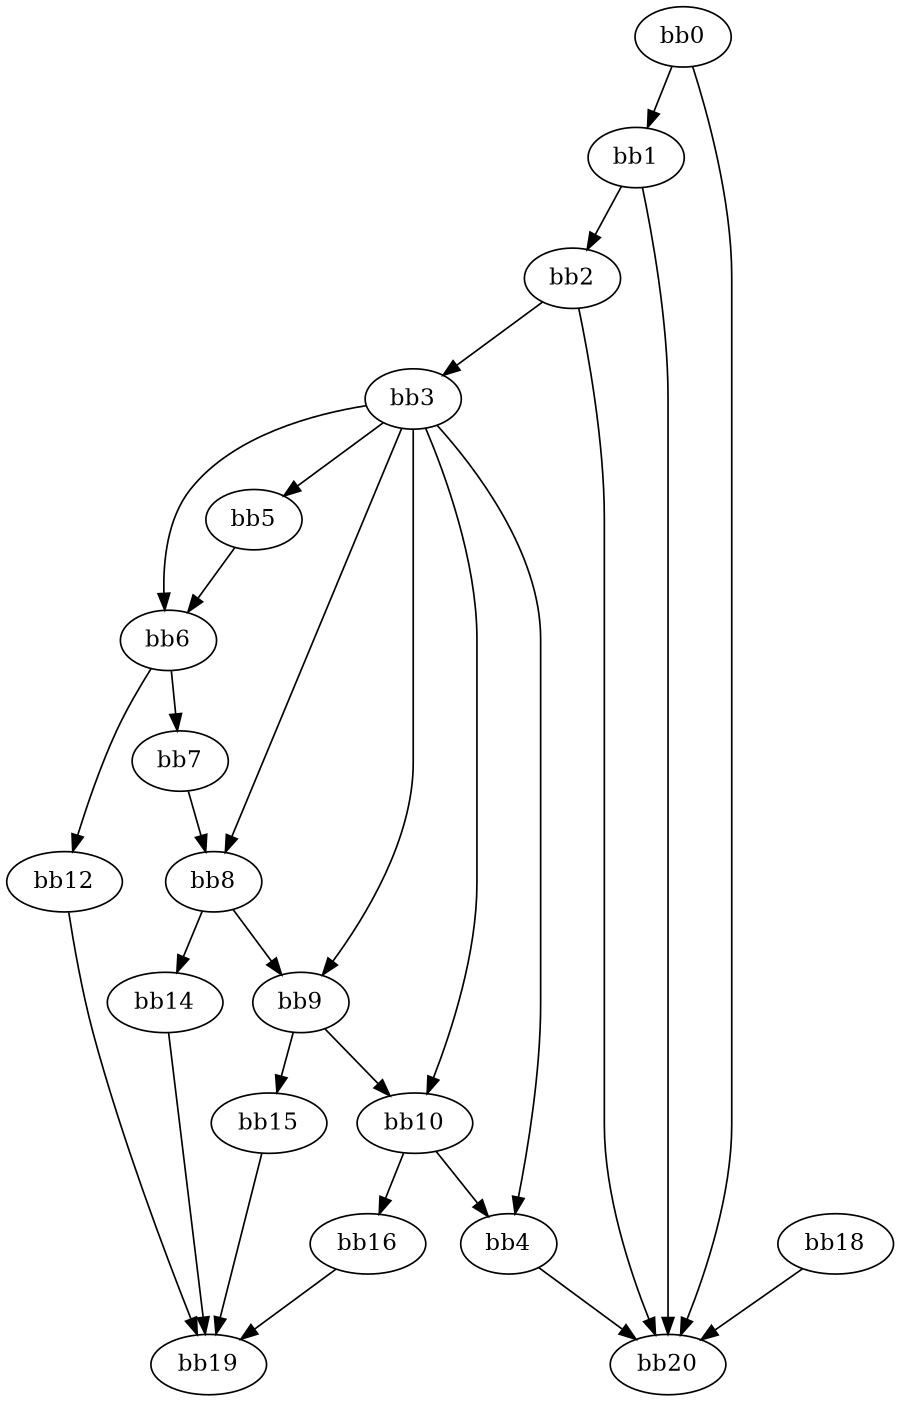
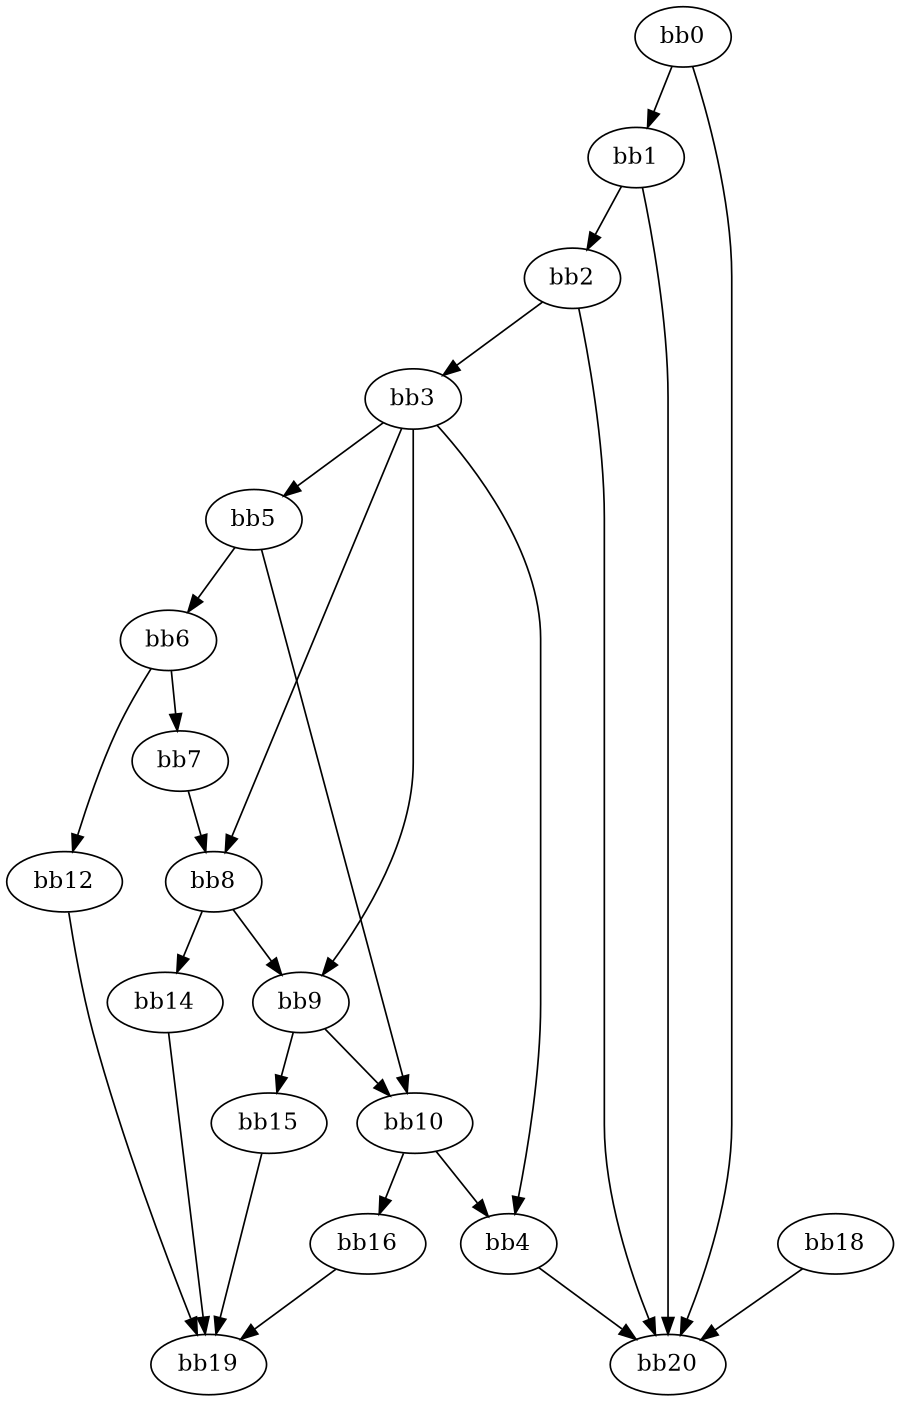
  digraph {
    n1 [label="bb0\l"]
    n2 [label="bb1\l"]
    n3 [label="bb20\l"]
    n4 [label="bb2\l"]
    n5 [label="bb3\l"]
    n6 [label="bb4\l"]
    n7 [label="bb5\l"]
    n8 [label="bb6\l"]
    n9 [label="bb8\l"]
    n10 [label="bb9\l"]
    n11 [label="bb10\l"]
    n12 [label="bb7\l"]
    n13 [label="bb12\l"]
    n14 [label="bb14\l"]
    n15 [label="bb15\l"]
    n16 [label="bb16\l"]
    n17 [label="bb19\l"]
    n18 [label="bb18\l"]
    n1 -> n2
    n1 -> n3
    n2 -> n3
    n2 -> n4
    n4 -> n3
    n4 -> n5
    n5 -> n6
    n5 -> n7
-   n5 -> n8
    n5 -> n9
    n5 -> n10
-   n5 -> n11
+   n7 -> n11
    n6 -> n3
    n7 -> n8
    n8 -> n12
    n8 -> n13
    n9 -> n10
    n9 -> n14
    n10 -> n11
    n10 -> n15
    n11 -> n6
    n11 -> n16
    n12 -> n9
    n13 -> n17
    n14 -> n17
    n15 -> n17
    n16 -> n17
    n18 -> n3
  }
